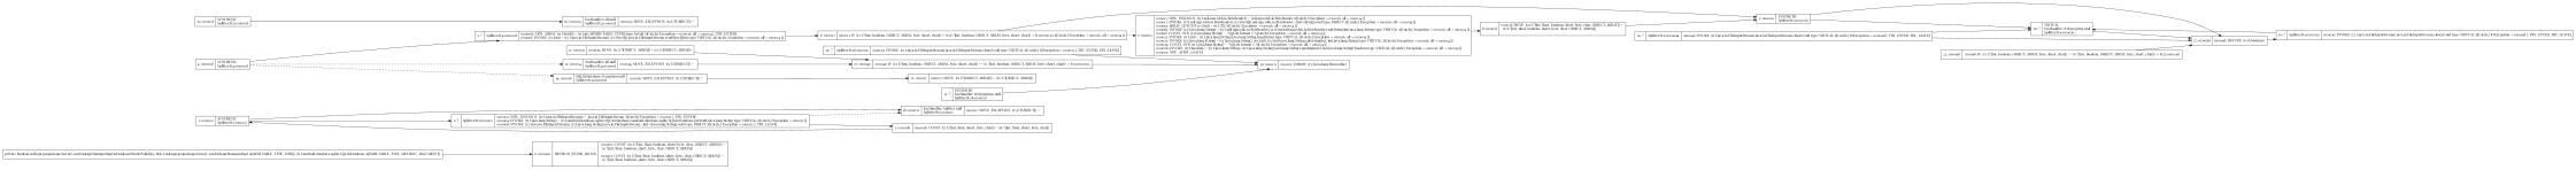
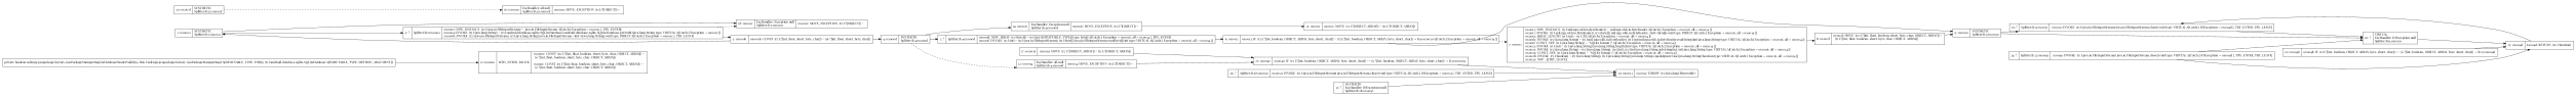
  digraph {
    fontname="Playfair Display"
    rankdir=LR
    node [fontname="Playfair Display" shape=record]
    edge [fontname="Playfair Display"]
-   n1 [label="{0\:\ 0x0000|METHOD_ENTER_BLOCK\l|0x0000: CONST  (r0 I:?[int, float, boolean, short, byte, char, OBJECT, ARRAY]) = \l  (0 ?[int, float, boolean, short, byte, char, OBJECT, ARRAY])\l \l0x0001: CONST  (r1 I:?[int, float, boolean, short, byte, char, OBJECT, ARRAY]) = \l  (0 ?[int, float, boolean, short, byte, char, OBJECT, ARRAY])\l \l}"]
+   n1 [label="{0\:\ 0x0000|MTH_ENTER_BLOCK\l|0x0000: CONST  (r0 I:?[int, float, boolean, short, byte, char, OBJECT, ARRAY]) = \l  (0 ?[int, float, boolean, short, byte, char, OBJECT, ARRAY])\l \l0x0001: CONST  (r1 I:?[int, float, boolean, short, byte, char, OBJECT, ARRAY]) = \l  (0 ?[int, float, boolean, short, byte, char, OBJECT, ARRAY])\l \l}"]
    n2 [label="{1\:\ 0x0002|SYNTHETIC\lSplitter:B:1:0x0022\l}"]
    n3 [label="{2\:\ ?|Splitter:B:1:0x0002\l|0x0002: NEW_INSTANCE  (r2 I:java.io.FileInputStream) =  java.io.FileInputStream A[Catch:\{ Exception \-\> 0x003c \}, TRY_ENTER]\l0x0004: INVOKE  (r5 I:java.lang.String) = (r5 I:android.database.sqlite.SQLiteDatabase) android.database.sqlite.SQLiteDatabase.getPath():java.lang.String type: VIRTUAL A[Catch:\{ Exception \-\> 0x003c \}]\l0x0008: INVOKE  (r2 I:java.io.FileInputStream), (r5 I:java.lang.String) java.io.FileInputStream.\<init\>(java.lang.String):void type: DIRECT A[Catch:\{ Exception \-\> 0x003c \}, TRY_LEAVE]\l}"]
-   n4 [label="{18\:\ 0x003c|ExcHandler: Splitter null\lSplitter:B:1:0x0002\l|0x003c: MOVE_EXCEPTION  (r5 I:?[OBJECT]) =  \l}"]
+   n4 [label="{18\:\ 0x003c|ExcHandler: Exception null\lSplitter:B:1:0x0002\l|0x003c: MOVE_EXCEPTION  (r5 I:?[OBJECT]) =  \l}"]
    n5 [label="{3\:\ 0x000b|0x000b: CONST  (r5 I:?[int, float, short, byte, char]) = (16 ?[int, float, short, byte, char]) \l}"]
    n6 [label="{4\:\ 0x000d|SYNTHETIC\lSplitter:B:4:0x000d\l}"]
    n7 [label="{5\:\ ?|Splitter:B:4:0x000d\l|0x000d: NEW_ARRAY  (r1 I:byte[]) = (r5 I:int A[IMMUTABLE_TYPE]) type: byte[] A[Catch:\{ Exception \-\> 0x0036, all \-\> 0x0034 \}, TRY_ENTER]\l0x000f: INVOKE  (r3 I:int) = (r2 I:java.io.FileInputStream), (r1 I:byte[]) java.io.FileInputStream.read(byte[]):int type: VIRTUAL A[Catch:\{ Exception \-\> 0x0036, all \-\> 0x0034 \}]\l}"]
    n8 [label="{12\:\ 0x0034|ExcHandler: all null\lSplitter:B:4:0x000d\l|0x0034: MOVE_EXCEPTION  (r5 I:?[OBJECT]) =  \l}"]
-   n9 [label="{14\:\ 0x0036|SQLiteDatabase: Exception null\lSplitter:B:4:0x000d\l|0x0036: MOVE_EXCEPTION  (r5 I:?[OBJECT]) =  \l}"]
+   n9 [label="{14\:\ 0x0036|ExcHandler: Exception null\lSplitter:B:4:0x000d\l|0x0036: MOVE_EXCEPTION  (r5 I:?[OBJECT]) =  \l}"]
    n10 [label="{6\:\ 0x0013|0x0013: IF  (r3 I:?[int, boolean, OBJECT, ARRAY, byte, short, char]) != (r5 I:?[int, boolean, OBJECT, ARRAY, byte, short, char])  \-\> B:9:0x0030 A[Catch:\{ Exception \-\> 0x0036, all \-\> 0x0034 \}]\l}"]
    n11 [label="{27\:\ 0x004e|0x004e: IF  (r2 I:?[int, boolean, OBJECT, ARRAY, byte, short, char]) == (0 ?[int, boolean, OBJECT, ARRAY, byte, short, char])  \-\> B:30:0x0053 \l}"]
    n12 [label="{15\:\ 0x0037|0x0037: MOVE  (r1 I:?[OBJECT, ARRAY]) = (r2 I:?[OBJECT, ARRAY]) \l}"]
    n13 [label="{7\:\ 0x0015|0x0015: NEW_INSTANCE  (r5 I:mil.nga.wkb.io.ByteReader) =  mil.nga.wkb.io.ByteReader A[Catch:\{ Exception \-\> 0x0036, all \-\> 0x0034 \}]\l0x0017: INVOKE  (r5 I:mil.nga.wkb.io.ByteReader), (r1 I:byte[]) mil.nga.wkb.io.ByteReader.\<init\>(byte[]):void type: DIRECT A[Catch:\{ Exception \-\> 0x0036, all \-\> 0x0034 \}]\l0x001a: ARRAY_LENGTH  (r1 I:int) = (r1 I:?[]) A[Catch:\{ Exception \-\> 0x0036, all \-\> 0x0034 \}]\l0x001b: INVOKE  (r5 I:java.lang.String) = (r5 I:mil.nga.wkb.io.ByteReader), (r1 I:int) mil.nga.wkb.io.ByteReader.readString(int):java.lang.String type: VIRTUAL A[Catch:\{ Exception \-\> 0x0036, all \-\> 0x0034 \}]\l0x001f: CONST_STR  (r1 I:java.lang.String) =  \"SQLite format 3\" A[Catch:\{ Exception \-\> 0x0036, all \-\> 0x0034 \}]\l0x0021: INVOKE  (r1 I:int) = (r1 I:java.lang.String) java.lang.String.length():int type: VIRTUAL A[Catch:\{ Exception \-\> 0x0036, all \-\> 0x0034 \}]\l0x0025: INVOKE  (r5 I:java.lang.String) = (r5 I:java.lang.String), (r0 I:int), (r1 I:int) java.lang.String.substring(int, int):java.lang.String type: VIRTUAL A[Catch:\{ Exception \-\> 0x0036, all \-\> 0x0034 \}]\l0x0029: CONST_STR  (r1 I:java.lang.String) =  \"SQLite format 3\" A[Catch:\{ Exception \-\> 0x0036, all \-\> 0x0034 \}]\l0x002b: INVOKE  (r5 I:boolean) = (r5 I:java.lang.String), (r1 I:java.lang.String) java.lang.String.equalsIgnoreCase(java.lang.String):boolean type: VIRTUAL A[Catch:\{ Exception \-\> 0x0036, all \-\> 0x0034 \}]\l0x002e: NOP   A[TRY_LEAVE]\l}"]
    n14 [label="{9\:\ 0x0030|SYNTHETIC\lSplitter:B:9:0x0030\l}"]
    n15 [label="{8\:\ 0x002f|0x002f: MOVE  (r0 I:?[int, float, boolean, short, byte, char, OBJECT, ARRAY]) = \l  (r5 I:?[int, float, boolean, short, byte, char, OBJECT, ARRAY])\l \l}"]
-   n16 [label="{10\:\ ?|Splitter:B:9:0x0030\l|0x0030: INVOKE  (r2 I:java.io.FileInputStream) java.io.FileInputStream.close():void type: VIRTUAL A[Catch:\{ IOException \-\> 0x004d \}, TRY_ENTER, TRY_LEAVE]\l}"]
+   n16 [label="{10\:\ ?|Splitter:B:9:0x0037\l|0x0030: INVOKE  (r2 I:java.io.FileInputStream) java.io.FileInputStream.close():void type: VIRTUAL A[Catch:\{ IOException \-\> 0x004d \}, TRY_ENTER, TRY_LEAVE]\l}"]
    n17 [label="{26\:\ ?|VIRTUAL\lExcHandler: IOException null\lSplitter:B:9:0x0030\l}"]
    n18 [label="{25\:\ 0x004d|6x004d: RETURN  (r0 I:boolean) \l}"]
    n19 [label="{30\:\ 0x0053|0x0053: THROW  (r5 I:java.lang.Throwable) \l}"]
    n20 [label="{16\:\ 0x0039|ExcHandler: all null\lSplitter:B:20:0x003f\l|0x0039: MOVE_EXCEPTION  (r5 I:?[OBJECT]) =  \l}"]
    n21 [label="{17\:\ 0x003a|0x003a: MOVE  (r2 I:?[OBJECT, ARRAY]) = (r1 I:?[OBJECT, ARRAY]) \l}"]
    n22 [label="{20\:\ 0x003f|SYNTHETIC\lSplitter:B:20:0x003f\l}"]
    n23 [label="{22\:\ 0x0048|0x0048: IF  (r1 I:?[int, boolean, OBJECT, ARRAY, byte, short, char]) == (0 ?[int, boolean, OBJECT, ARRAY, byte, short, char])  \-\> B:25:0x004d \l}"]
    n24 [label="{24\:\ ?|Splitter:B:23:0x004a\l|0x004a: INVOKE  (r1 I:java.io.FileInputStream) java.io.FileInputStream.close():void type: VIRTUAL A[Catch:\{ IOException \-\> 0x004d \}, TRY_ENTER, TRY_LEAVE]\l}"]
    n25 [label="{29\:\ ?|Splitter:B:28:0x0050\l|0x0050: INVOKE  (r2 I:java.io.FileInputStream) java.io.FileInputStream.close():void type: VIRTUAL A[Catch:\{ IOException \-\> 0x0053 \}, TRY_ENTER, TRY_LEAVE]\l}"]
    n26 [label="{31\:\ ?|SYNTHETIC\lExcHandler: IOException null\lSplitter:B:28:0x0050\l}"]
    n27 [label="{private boolean mil.nga.geopackage.factory.GeoPackageManagerImpl.isDatabaseHeaderValid((r4 'this' I:mil.nga.geopackage.factory.GeoPackageManagerImpl A[IMMUTABLE_TYPE, THIS]), (r5 I:android.database.sqlite.SQLiteDatabase A[IMMUTABLE_TYPE, METHOD_ARGUMENT])) }"]
    n2 -> n3
    n2 -> n4
    n3 -> n4 [style=dashed]
    n3 -> n5
    n5 -> n2
+   n5 -> n6
    n6 -> n7
    n6 -> n8 [style=dashed]
-   n6 -> n9 [style=dashed]
+   n6 -> n9
    n7 -> n10
    n8 -> n11
    n9 -> n12
    n10 -> n13 [style=dashed]
    n10 -> n14
    n11 -> n19
    n13 -> n15
-   n14 -> n18
+   n14 -> n16
    n14 -> n17
    n15 -> n14
    n16 -> n17
    n17 -> n18
    n18 -> n16
    n21 -> n11
-   n22 -> n20
+   n22 -> n20 [style=dashed]
    n23 -> n18
    n24 -> n17
    n24 -> n18
    n25 -> n19
    n26 -> n19
    n27 -> n1
  }
